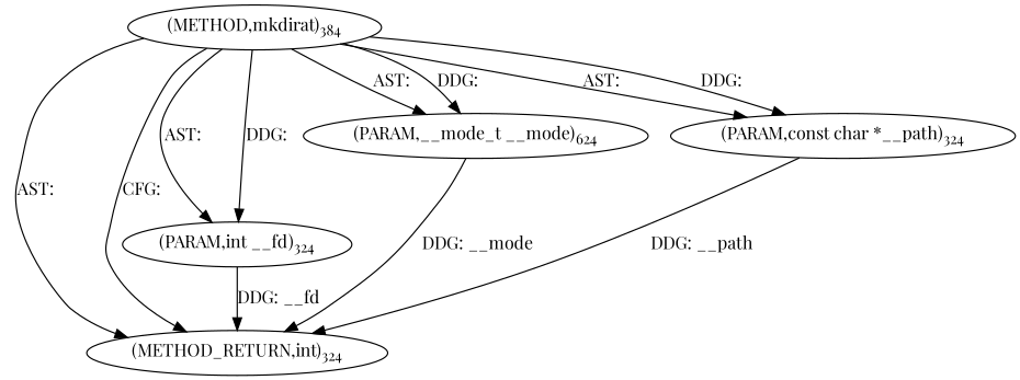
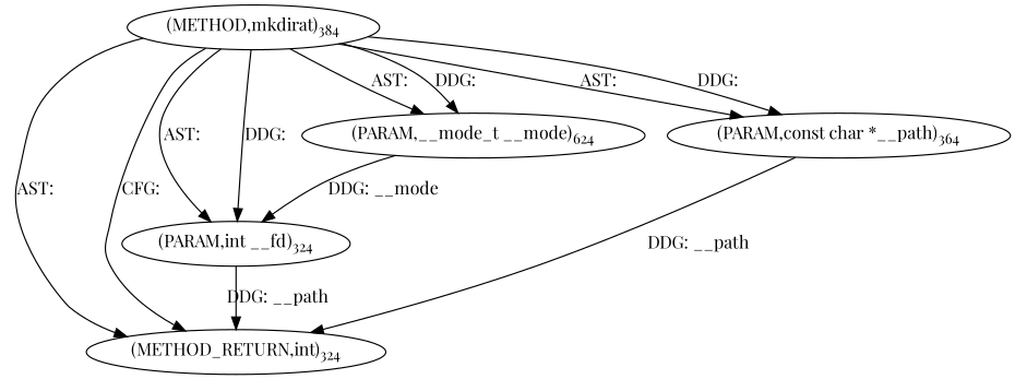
  digraph {
    fontname="Playfair Display"
    node [fontname="Playfair Display"]
    edge [fontname="Playfair Display"]
    n1 [label=<(METHOD,mkdirat)<SUB>384</SUB>>]
    n2 [label=<(PARAM,int __fd)<SUB>324</SUB>>]
-   n3 [label=<(PARAM,const char *__path)<SUB>324</SUB>>]
+   n3 [label=<(PARAM,const char *__path)<SUB>364</SUB>>]
    n4 [label=<(PARAM,__mode_t __mode)<SUB>624</SUB>>]
    n5 [label=<(METHOD_RETURN,int)<SUB>324</SUB>>]
    n1 -> n2 [label="AST: "]
    n1 -> n2 [label="DDG: "]
    n1 -> n3 [label="AST: "]
    n1 -> n3 [label="DDG: "]
    n1 -> n4 [label="AST: "]
    n1 -> n4 [label="DDG: "]
    n1 -> n5 [label="AST: "]
    n1 -> n5 [label="CFG: "]
-   n2 -> n5 [label="DDG: __fd"]
+   n2 -> n5 [label="DDG: __path"]
    n3 -> n5 [label="DDG: __path"]
-   n4 -> n5 [label="DDG: __mode"]
+   n4 -> n2 [label="DDG: __mode"]
  }
